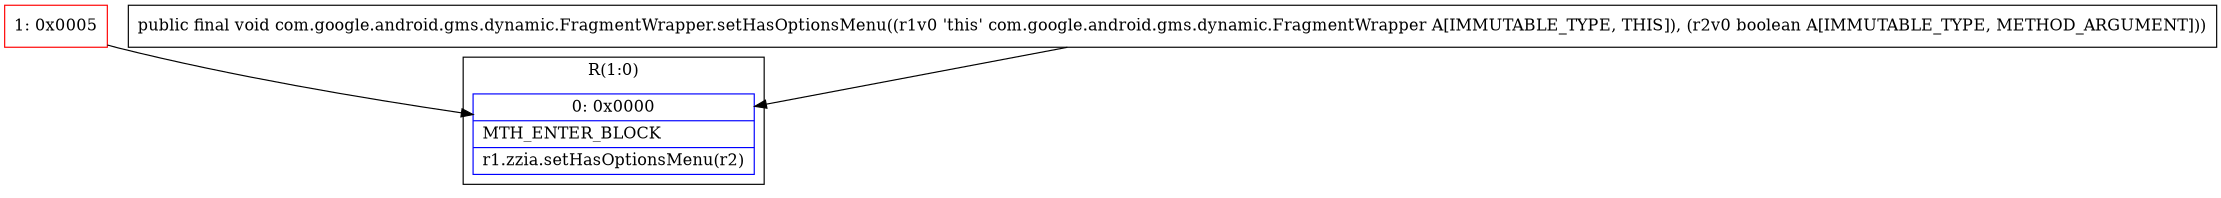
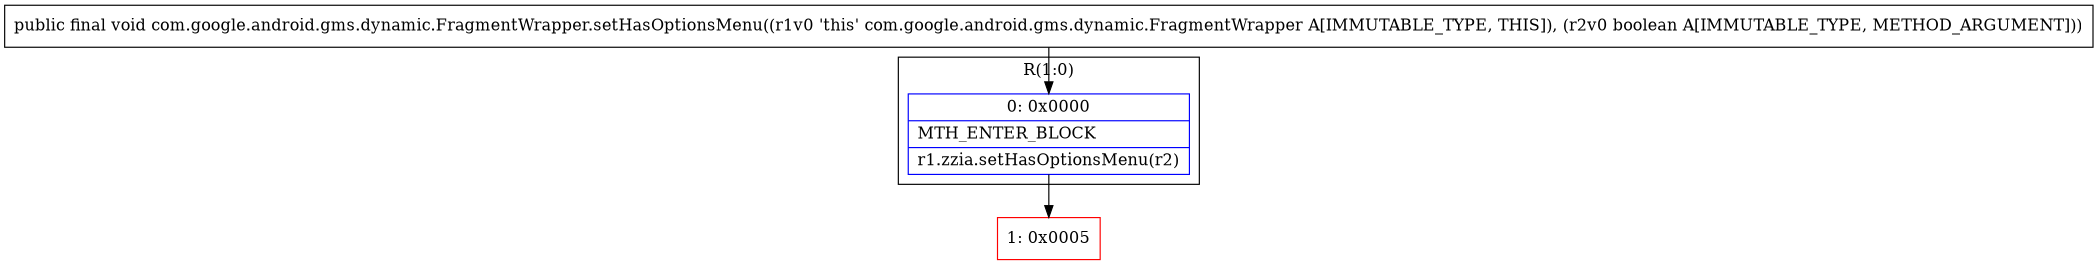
  digraph {
    node [shape=record]
    n1 [color=blue label="{0\:\ 0x0000|MTH_ENTER_BLOCK\l|r1.zzia.setHasOptionsMenu(r2)\l}"]
    n2 [color=red label="{1\:\ 0x0005}"]
    n3 [label="{public final void com.google.android.gms.dynamic.FragmentWrapper.setHasOptionsMenu((r1v0 'this' com.google.android.gms.dynamic.FragmentWrapper A[IMMUTABLE_TYPE, THIS]), (r2v0 boolean A[IMMUTABLE_TYPE, METHOD_ARGUMENT])) }"]
    subgraph cluster_1 {
      label="R(1:0)"
      n1
    }
-   n2 -> n1
+   n1 -> n2
    n3 -> n1
  }
